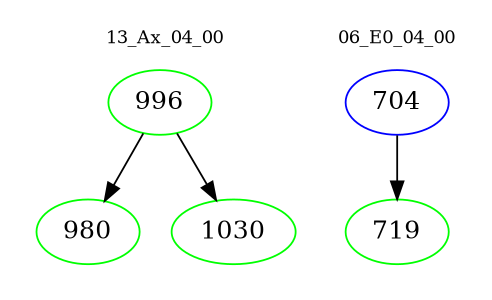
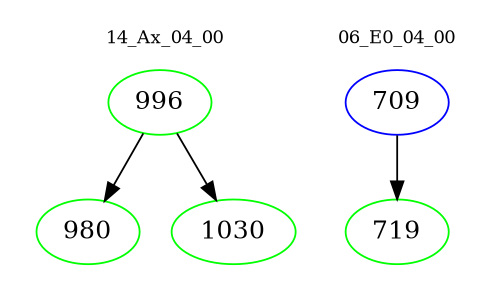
  digraph {
    node [color=green]
    edge [color=black]
    n1 [label=996]
    n2 [label=980]
    n3 [label=1030]
-   n4 [color=blue label=704]
+   n4 [color=blue label=709]
    n5 [label=719]
    subgraph cluster_1 {
      color=white
      fontsize=10
-     label="13_Ax_04_00"
+     label="14_Ax_04_00"
      n1
      n2
      n3
    }
    subgraph cluster_2 {
      color=white
      fontsize=10
      label="06_E0_04_00"
      n4
      n5
    }
    n1 -> n2
    n1 -> n3
    n4 -> n5
  }
